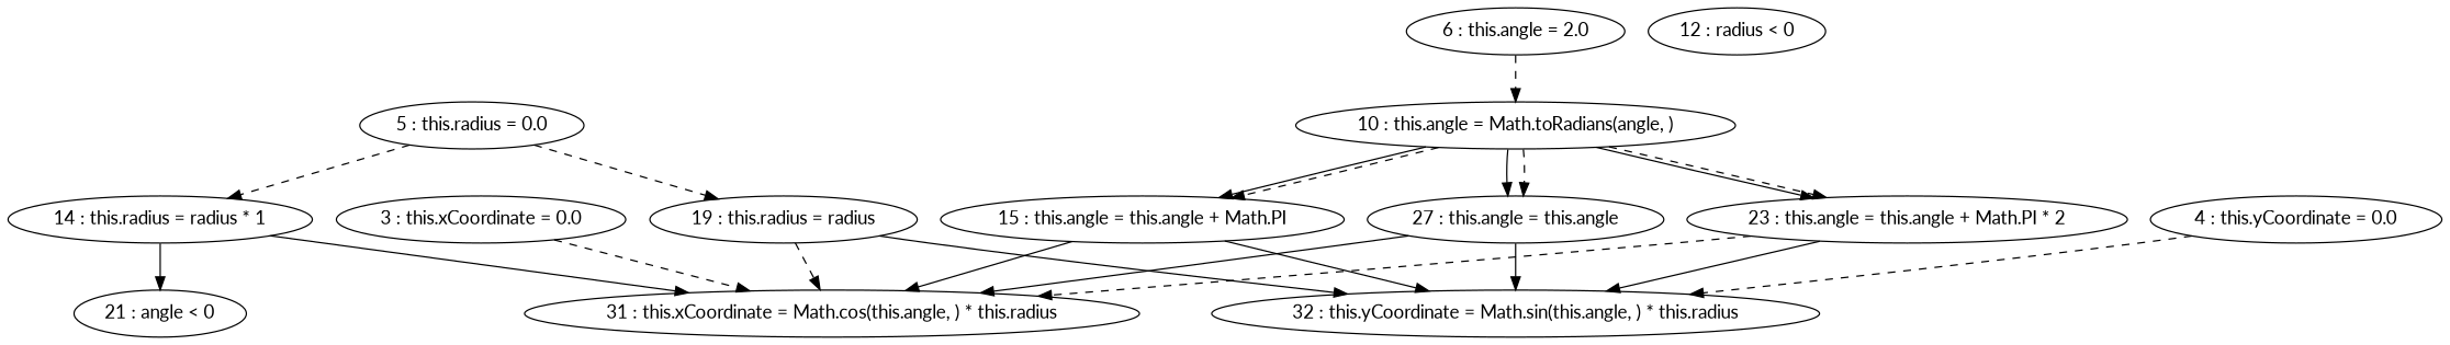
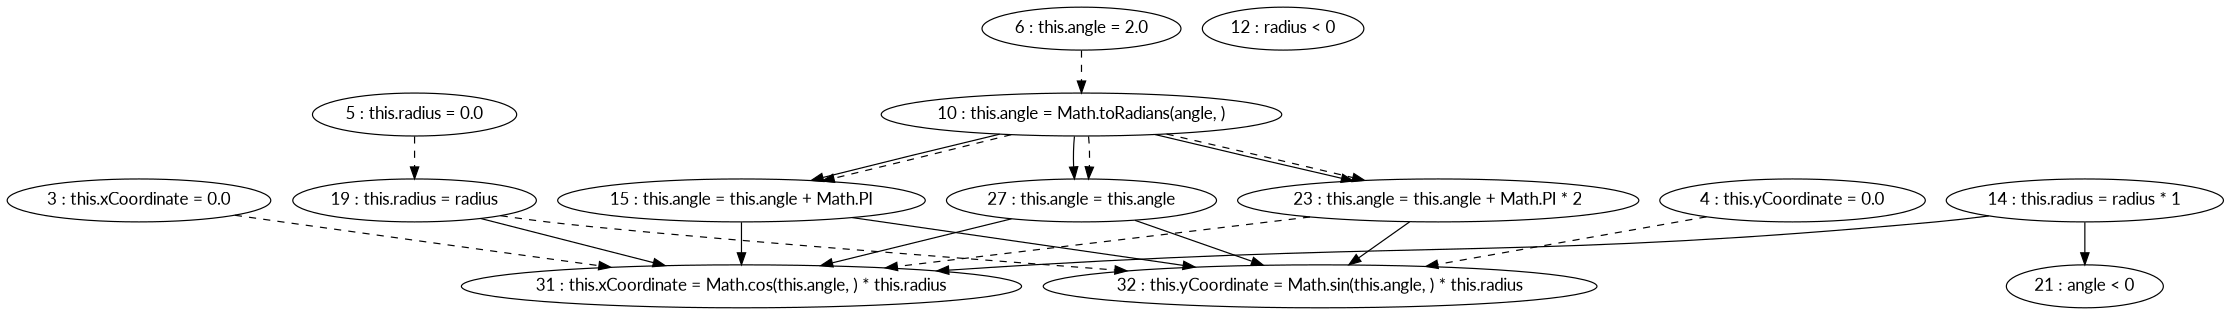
  digraph {
    fontname=Lato
    node [fontname=Lato]
    edge [fontname=Lato]
    "3 : this.xCoordinate = 0.0"
    "31 : this.xCoordinate = Math.cos(this.angle, ) * this.radius"
    "4 : this.yCoordinate = 0.0"
    "32 : this.yCoordinate = Math.sin(this.angle, ) * this.radius"
    "5 : this.radius = 0.0"
    "19 : this.radius = radius"
    "14 : this.radius = radius * 1"
    "21 : angle < 0"
    n9 [label="6 : this.angle = 2.0"]
    "10 : this.angle = Math.toRadians(angle, )"
    "15 : this.angle = this.angle + Math.PI"
    "27 : this.angle = this.angle"
    "23 : this.angle = this.angle + Math.PI * 2"
    "12 : radius < 0"
    "3 : this.xCoordinate = 0.0" -> "31 : this.xCoordinate = Math.cos(this.angle, ) * this.radius" [style=dashed]
    "4 : this.yCoordinate = 0.0" -> "32 : this.yCoordinate = Math.sin(this.angle, ) * this.radius" [style=dashed]
    "5 : this.radius = 0.0" -> "19 : this.radius = radius" [style=dashed]
-   "5 : this.radius = 0.0" -> "14 : this.radius = radius * 1" [style=dashed]
-   "19 : this.radius = radius" -> "31 : this.xCoordinate = Math.cos(this.angle, ) * this.radius" [style=dashed]
-   "19 : this.radius = radius" -> "32 : this.yCoordinate = Math.sin(this.angle, ) * this.radius"
+   "19 : this.radius = radius" -> "31 : this.xCoordinate = Math.cos(this.angle, ) * this.radius"
+   "19 : this.radius = radius" -> "32 : this.yCoordinate = Math.sin(this.angle, ) * this.radius" [style=dashed]
    "14 : this.radius = radius * 1" -> "31 : this.xCoordinate = Math.cos(this.angle, ) * this.radius"
    "14 : this.radius = radius * 1" -> "21 : angle < 0"
    n9 -> "10 : this.angle = Math.toRadians(angle, )" [style=dashed]
    "10 : this.angle = Math.toRadians(angle, )" -> "15 : this.angle = this.angle + Math.PI"
    "10 : this.angle = Math.toRadians(angle, )" -> "15 : this.angle = this.angle + Math.PI" [style=dashed]
    "10 : this.angle = Math.toRadians(angle, )" -> "27 : this.angle = this.angle"
    "10 : this.angle = Math.toRadians(angle, )" -> "27 : this.angle = this.angle" [style=dashed]
    "10 : this.angle = Math.toRadians(angle, )" -> "23 : this.angle = this.angle + Math.PI * 2"
    "10 : this.angle = Math.toRadians(angle, )" -> "23 : this.angle = this.angle + Math.PI * 2" [style=dashed]
    "15 : this.angle = this.angle + Math.PI" -> "31 : this.xCoordinate = Math.cos(this.angle, ) * this.radius"
    "15 : this.angle = this.angle + Math.PI" -> "32 : this.yCoordinate = Math.sin(this.angle, ) * this.radius"
    "27 : this.angle = this.angle" -> "31 : this.xCoordinate = Math.cos(this.angle, ) * this.radius"
    "27 : this.angle = this.angle" -> "32 : this.yCoordinate = Math.sin(this.angle, ) * this.radius"
    "23 : this.angle = this.angle + Math.PI * 2" -> "31 : this.xCoordinate = Math.cos(this.angle, ) * this.radius" [style=dashed]
    "23 : this.angle = this.angle + Math.PI * 2" -> "32 : this.yCoordinate = Math.sin(this.angle, ) * this.radius"
  }
